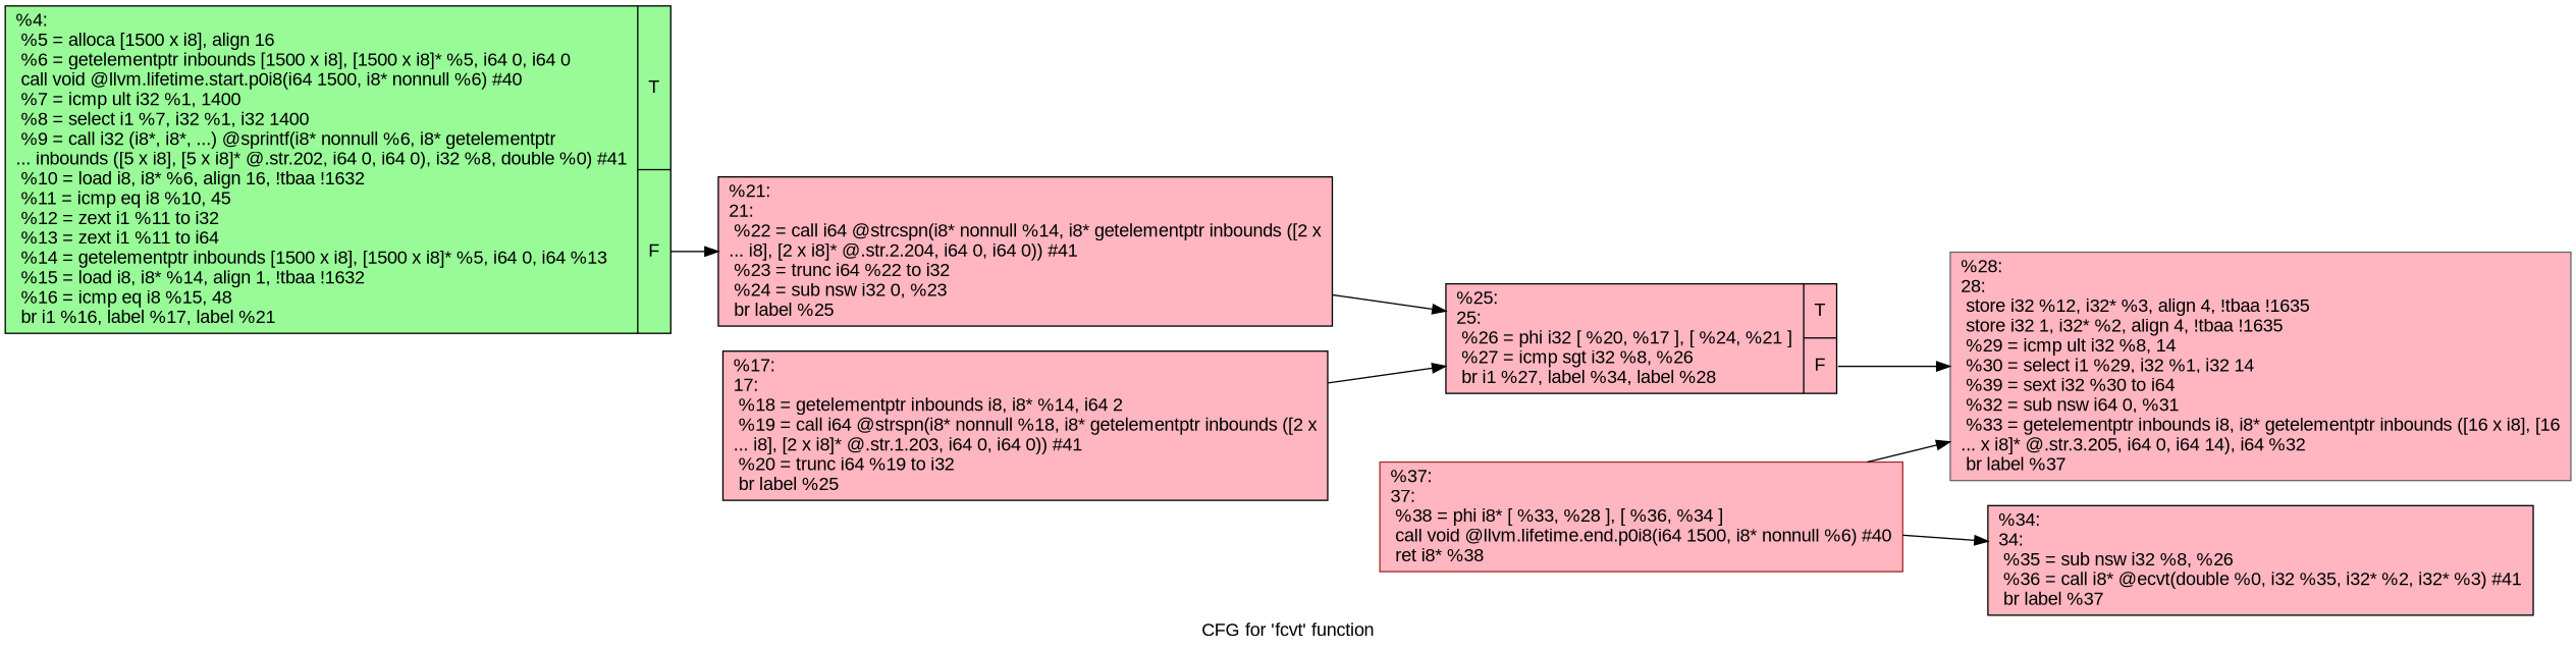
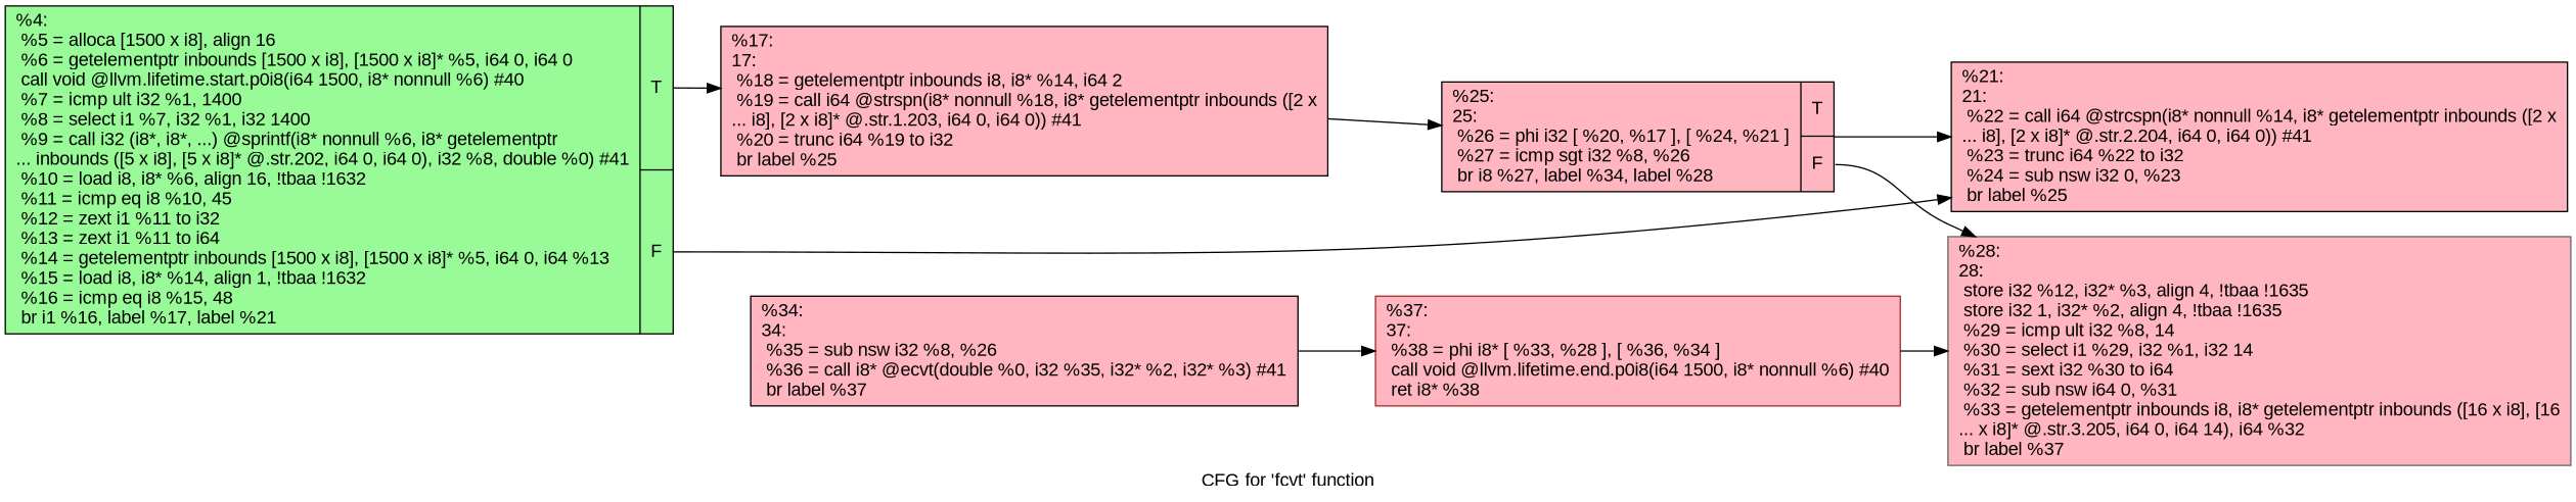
  digraph {
    fontname="Liberation Sans"
    label="CFG for 'fcvt' function"
    rankdir=LR
    node [color=black fillcolor=lightpink fontname="Liberation Sans" shape=record style=filled]
    edge [fontname="Liberation Sans"]
    n1 [fillcolor=palegreen label="{%4:\l  %5 = alloca [1500 x i8], align 16\l  %6 = getelementptr inbounds [1500 x i8], [1500 x i8]* %5, i64 0, i64 0\l  call void @llvm.lifetime.start.p0i8(i64 1500, i8* nonnull %6) #40\l  %7 = icmp ult i32 %1, 1400\l  %8 = select i1 %7, i32 %1, i32 1400\l  %9 = call i32 (i8*, i8*, ...) @sprintf(i8* nonnull %6, i8* getelementptr\l... inbounds ([5 x i8], [5 x i8]* @.str.202, i64 0, i64 0), i32 %8, double %0) #41\l  %10 = load i8, i8* %6, align 16, !tbaa !1632\l  %11 = icmp eq i8 %10, 45\l  %12 = zext i1 %11 to i32\l  %13 = zext i1 %11 to i64\l  %14 = getelementptr inbounds [1500 x i8], [1500 x i8]* %5, i64 0, i64 %13\l  %15 = load i8, i8* %14, align 1, !tbaa !1632\l  %16 = icmp eq i8 %15, 48\l  br i1 %16, label %17, label %21\l|{<s0>T|<s1>F}}"]
    n2 [label="{%17:\l17:                                               \l  %18 = getelementptr inbounds i8, i8* %14, i64 2\l  %19 = call i64 @strspn(i8* nonnull %18, i8* getelementptr inbounds ([2 x\l... i8], [2 x i8]* @.str.1.203, i64 0, i64 0)) #41\l  %20 = trunc i64 %19 to i32\l  br label %25\l}"]
    n3 [label="{%21:\l21:                                               \l  %22 = call i64 @strcspn(i8* nonnull %14, i8* getelementptr inbounds ([2 x\l... i8], [2 x i8]* @.str.2.204, i64 0, i64 0)) #41\l  %23 = trunc i64 %22 to i32\l  %24 = sub nsw i32 0, %23\l  br label %25\l}"]
-   n4 [label="{%25:\l25:                                               \l  %26 = phi i32 [ %20, %17 ], [ %24, %21 ]\l  %27 = icmp sgt i32 %8, %26\l  br i1 %27, label %34, label %28\l|{<s0>T|<s1>F}}"]
-   n5 [color=gray40 label="{%28:\l28:                                               \l  store i32 %12, i32* %3, align 4, !tbaa !1635\l  store i32 1, i32* %2, align 4, !tbaa !1635\l  %29 = icmp ult i32 %8, 14\l  %30 = select i1 %29, i32 %1, i32 14\l  %39 = sext i32 %30 to i64\l  %32 = sub nsw i64 0, %31\l  %33 = getelementptr inbounds i8, i8* getelementptr inbounds ([16 x i8], [16\l... x i8]* @.str.3.205, i64 0, i64 14), i64 %32\l  br label %37\l}"]
+   n4 [label="{%25:\l25:                                               \l  %26 = phi i32 [ %20, %17 ], [ %24, %21 ]\l  %27 = icmp sgt i32 %8, %26\l  br i8 %27, label %34, label %28\l|{<s0>T|<s1>F}}"]
+   n5 [color=gray40 label="{%28:\l28:                                               \l  store i32 %12, i32* %3, align 4, !tbaa !1635\l  store i32 1, i32* %2, align 4, !tbaa !1635\l  %29 = icmp ult i32 %8, 14\l  %30 = select i1 %29, i32 %1, i32 14\l  %31 = sext i32 %30 to i64\l  %32 = sub nsw i64 0, %31\l  %33 = getelementptr inbounds i8, i8* getelementptr inbounds ([16 x i8], [16\l... x i8]* @.str.3.205, i64 0, i64 14), i64 %32\l  br label %37\l}"]
    n6 [label="{%34:\l34:                                               \l  %35 = sub nsw i32 %8, %26\l  %36 = call i8* @ecvt(double %0, i32 %35, i32* %2, i32* %3) #41\l  br label %37\l}"]
    n7 [color=brown label="{%37:\l37:                                               \l  %38 = phi i8* [ %33, %28 ], [ %36, %34 ]\l  call void @llvm.lifetime.end.p0i8(i64 1500, i8* nonnull %6) #40\l  ret i8* %38\l}"]
+   n1 -> n2 [tailport=s0]
    n1 -> n3 [tailport=s1]
    n2 -> n4
-   n3 -> n4
+   n4 -> n3
    n4 -> n5 [tailport=s1]
-   n7 -> n6
+   n6 -> n7
    n7 -> n5
  }
